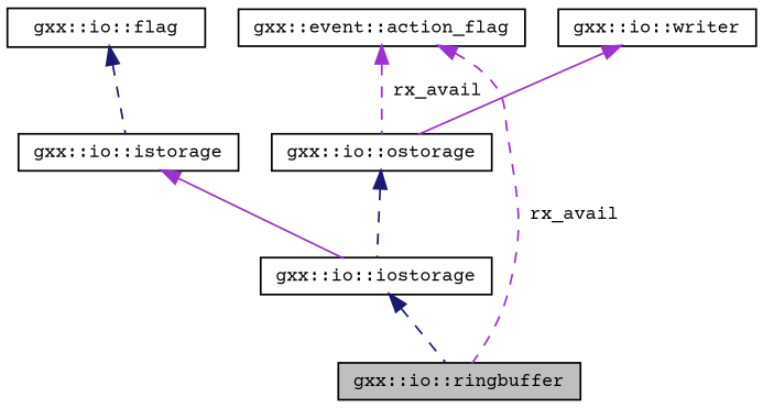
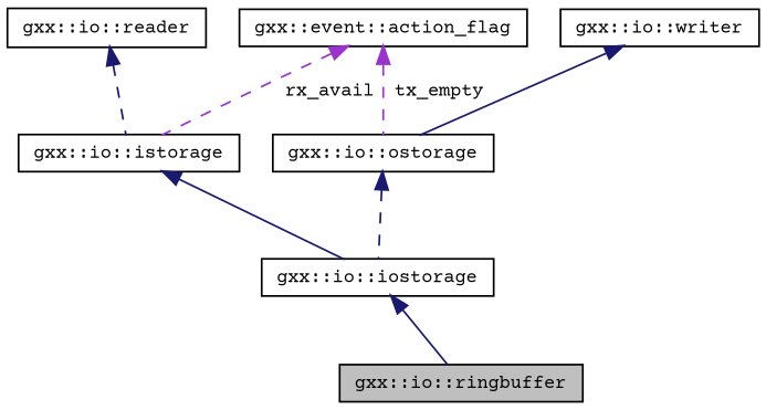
  digraph {
    fontname="Courier Prime"
    node [color=black fillcolor=white fontname="Courier Prime" fontsize=10 shape=record style=filled]
    edge [color=midnightblue dir=back fontname="Courier Prime" fontsize=10 labelfontname=Helvetica labelfontsize=10 style=dashed]
    n1 [fillcolor=grey75 fontcolor=black height=0.2 label="gxx::io::ringbuffer" width=0.4]
    n2 [height=0.2 label="gxx::io::iostorage" width=0.4]
    n3 [height=0.2 label="gxx::io::istorage" width=0.4]
-   n4 [height=0.2 label="gxx::io::flag" width=0.4]
+   n4 [height=0.2 label="gxx::io::reader" width=0.4]
    n5 [height=0.2 label="gxx::event::action_flag" width=0.4]
    n6 [height=0.2 label="gxx::io::ostorage" width=0.4]
    n7 [height=0.2 label="gxx::io::writer" width=0.4]
-   n2 -> n1
-   n3 -> n2 [color=darkorchid3 style=solid]
+   n2 -> n1 [style=solid]
+   n3 -> n2 [style=solid]
    n4 -> n3
-   n5 -> n1 [color=darkorchid3 label=" rx_avail"]
-   n5 -> n6 [color=darkorchid3 label=" rx_avail"]
+   n5 -> n3 [color=darkorchid3 label=" rx_avail"]
+   n5 -> n6 [color=darkorchid3 label=" tx_empty"]
    n6 -> n2
-   n7 -> n6 [color=darkorchid3 style=solid]
+   n7 -> n6 [style=solid]
  }
